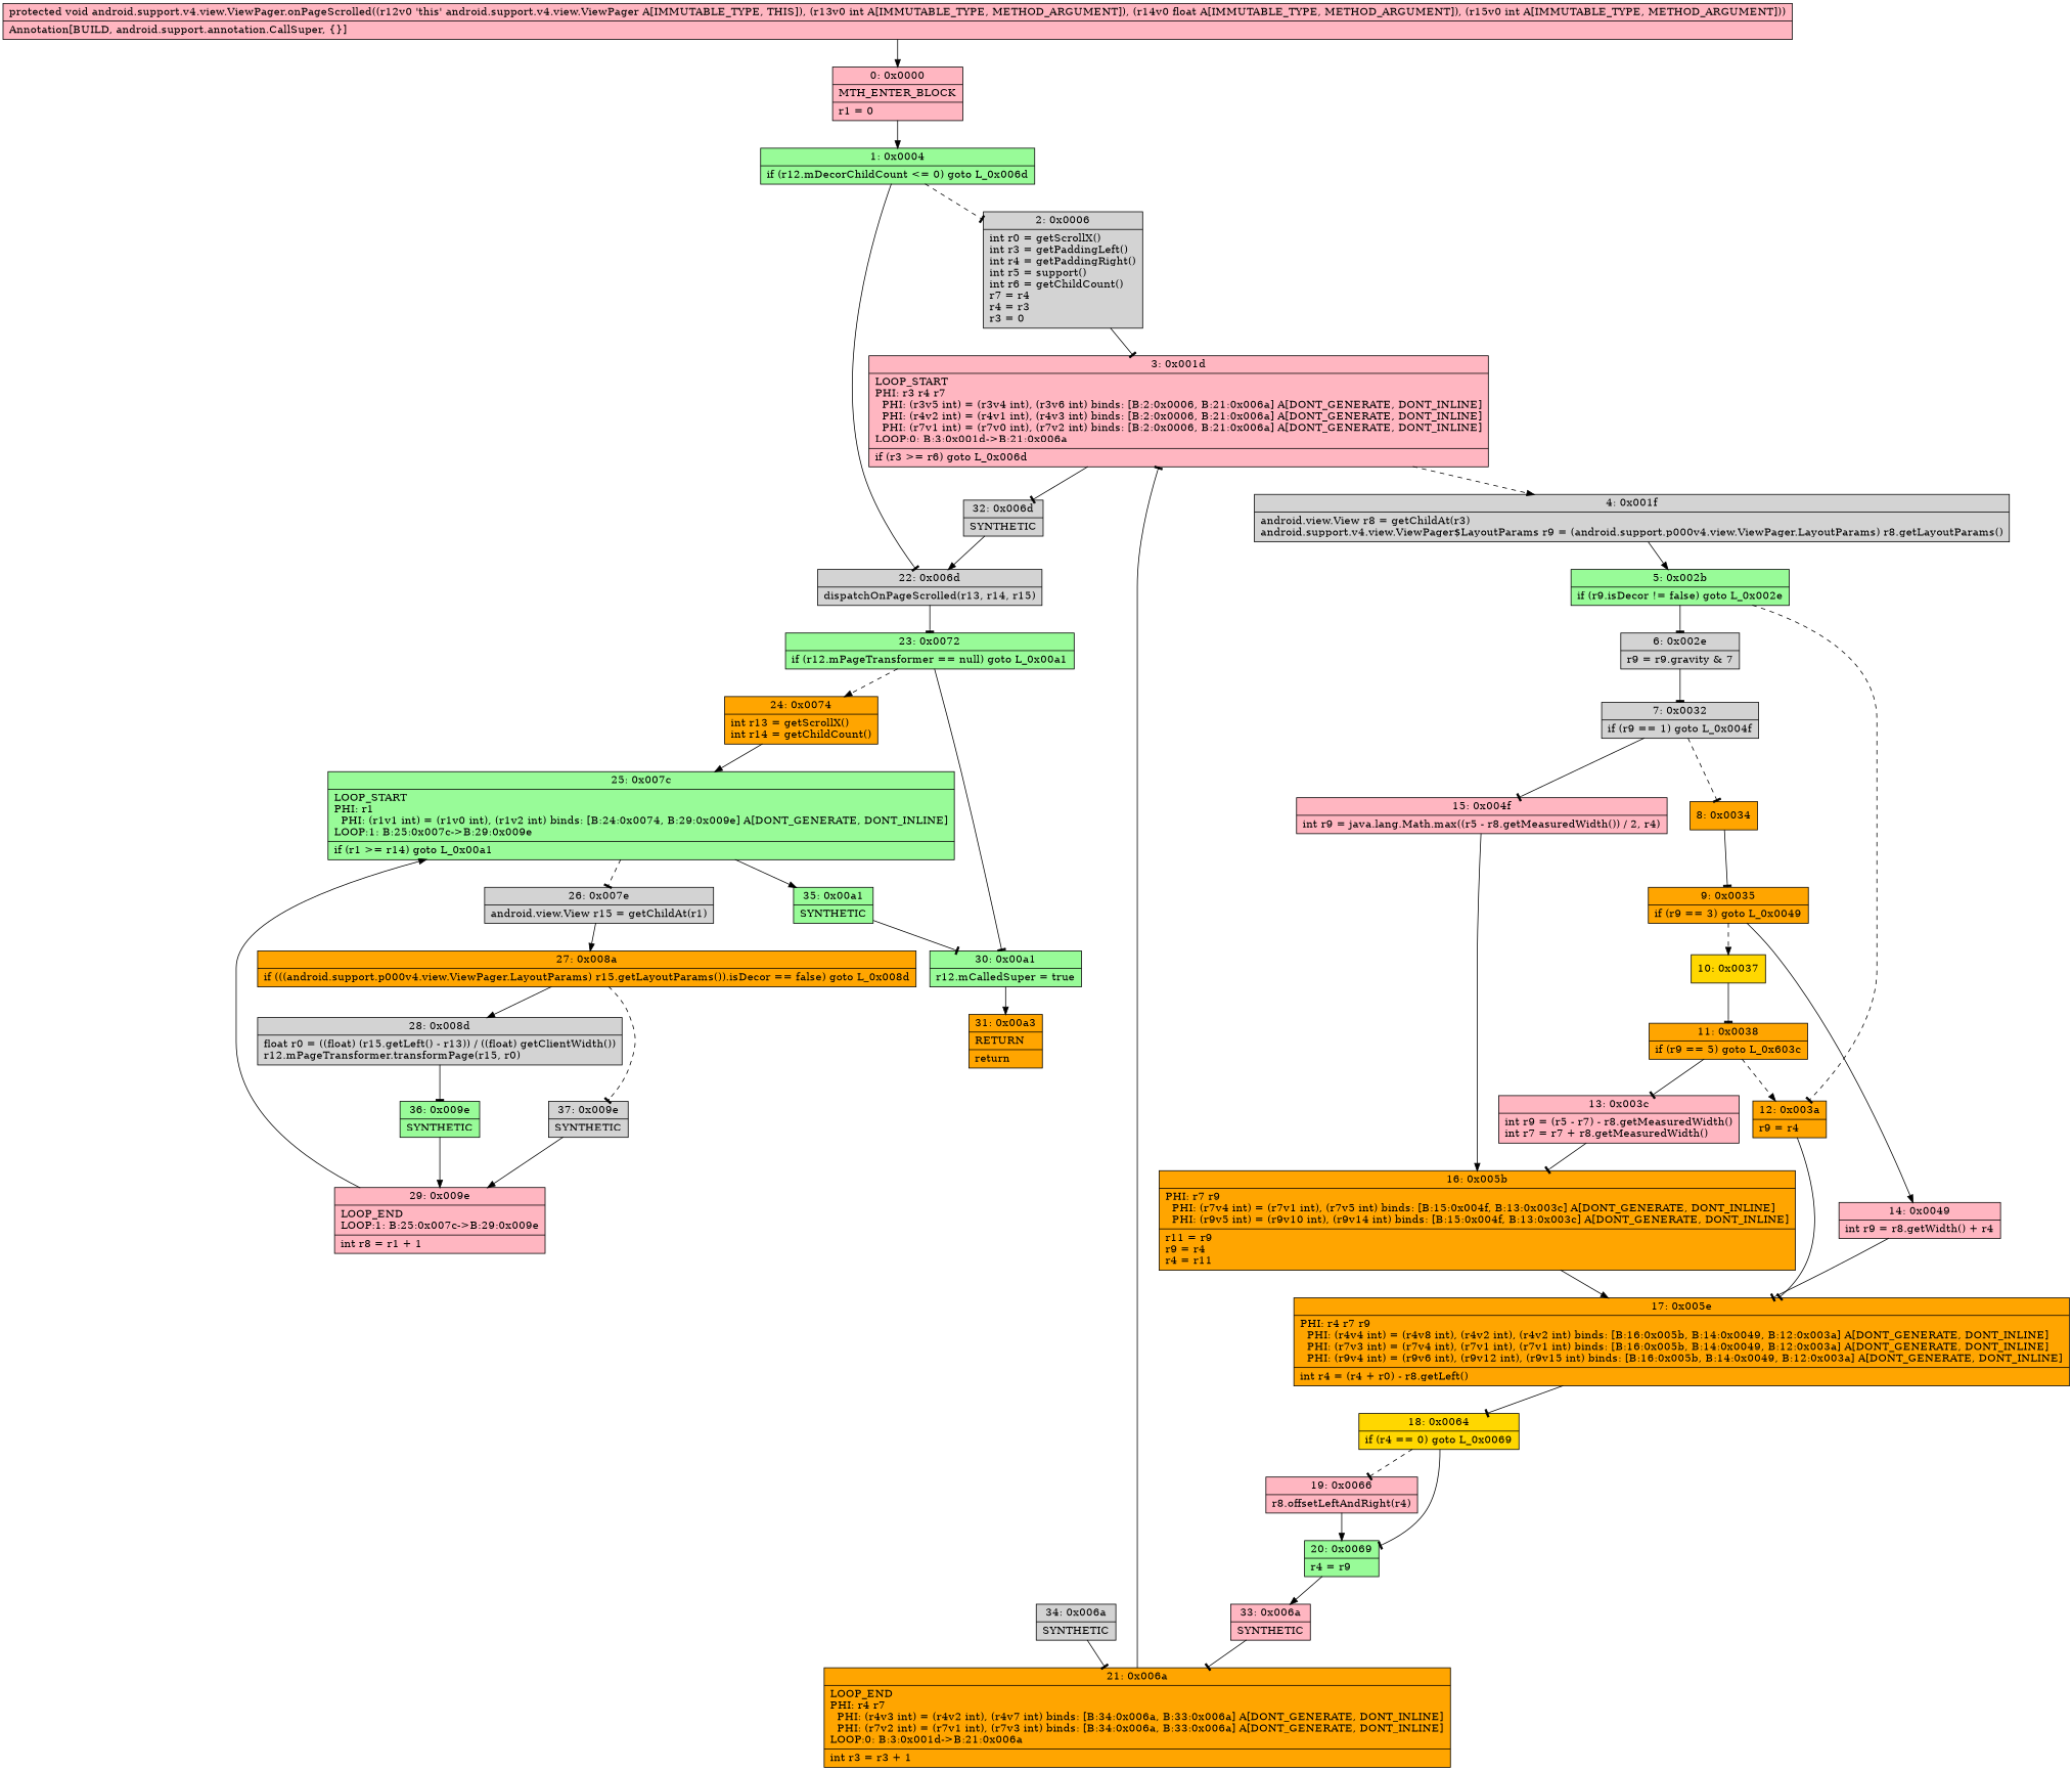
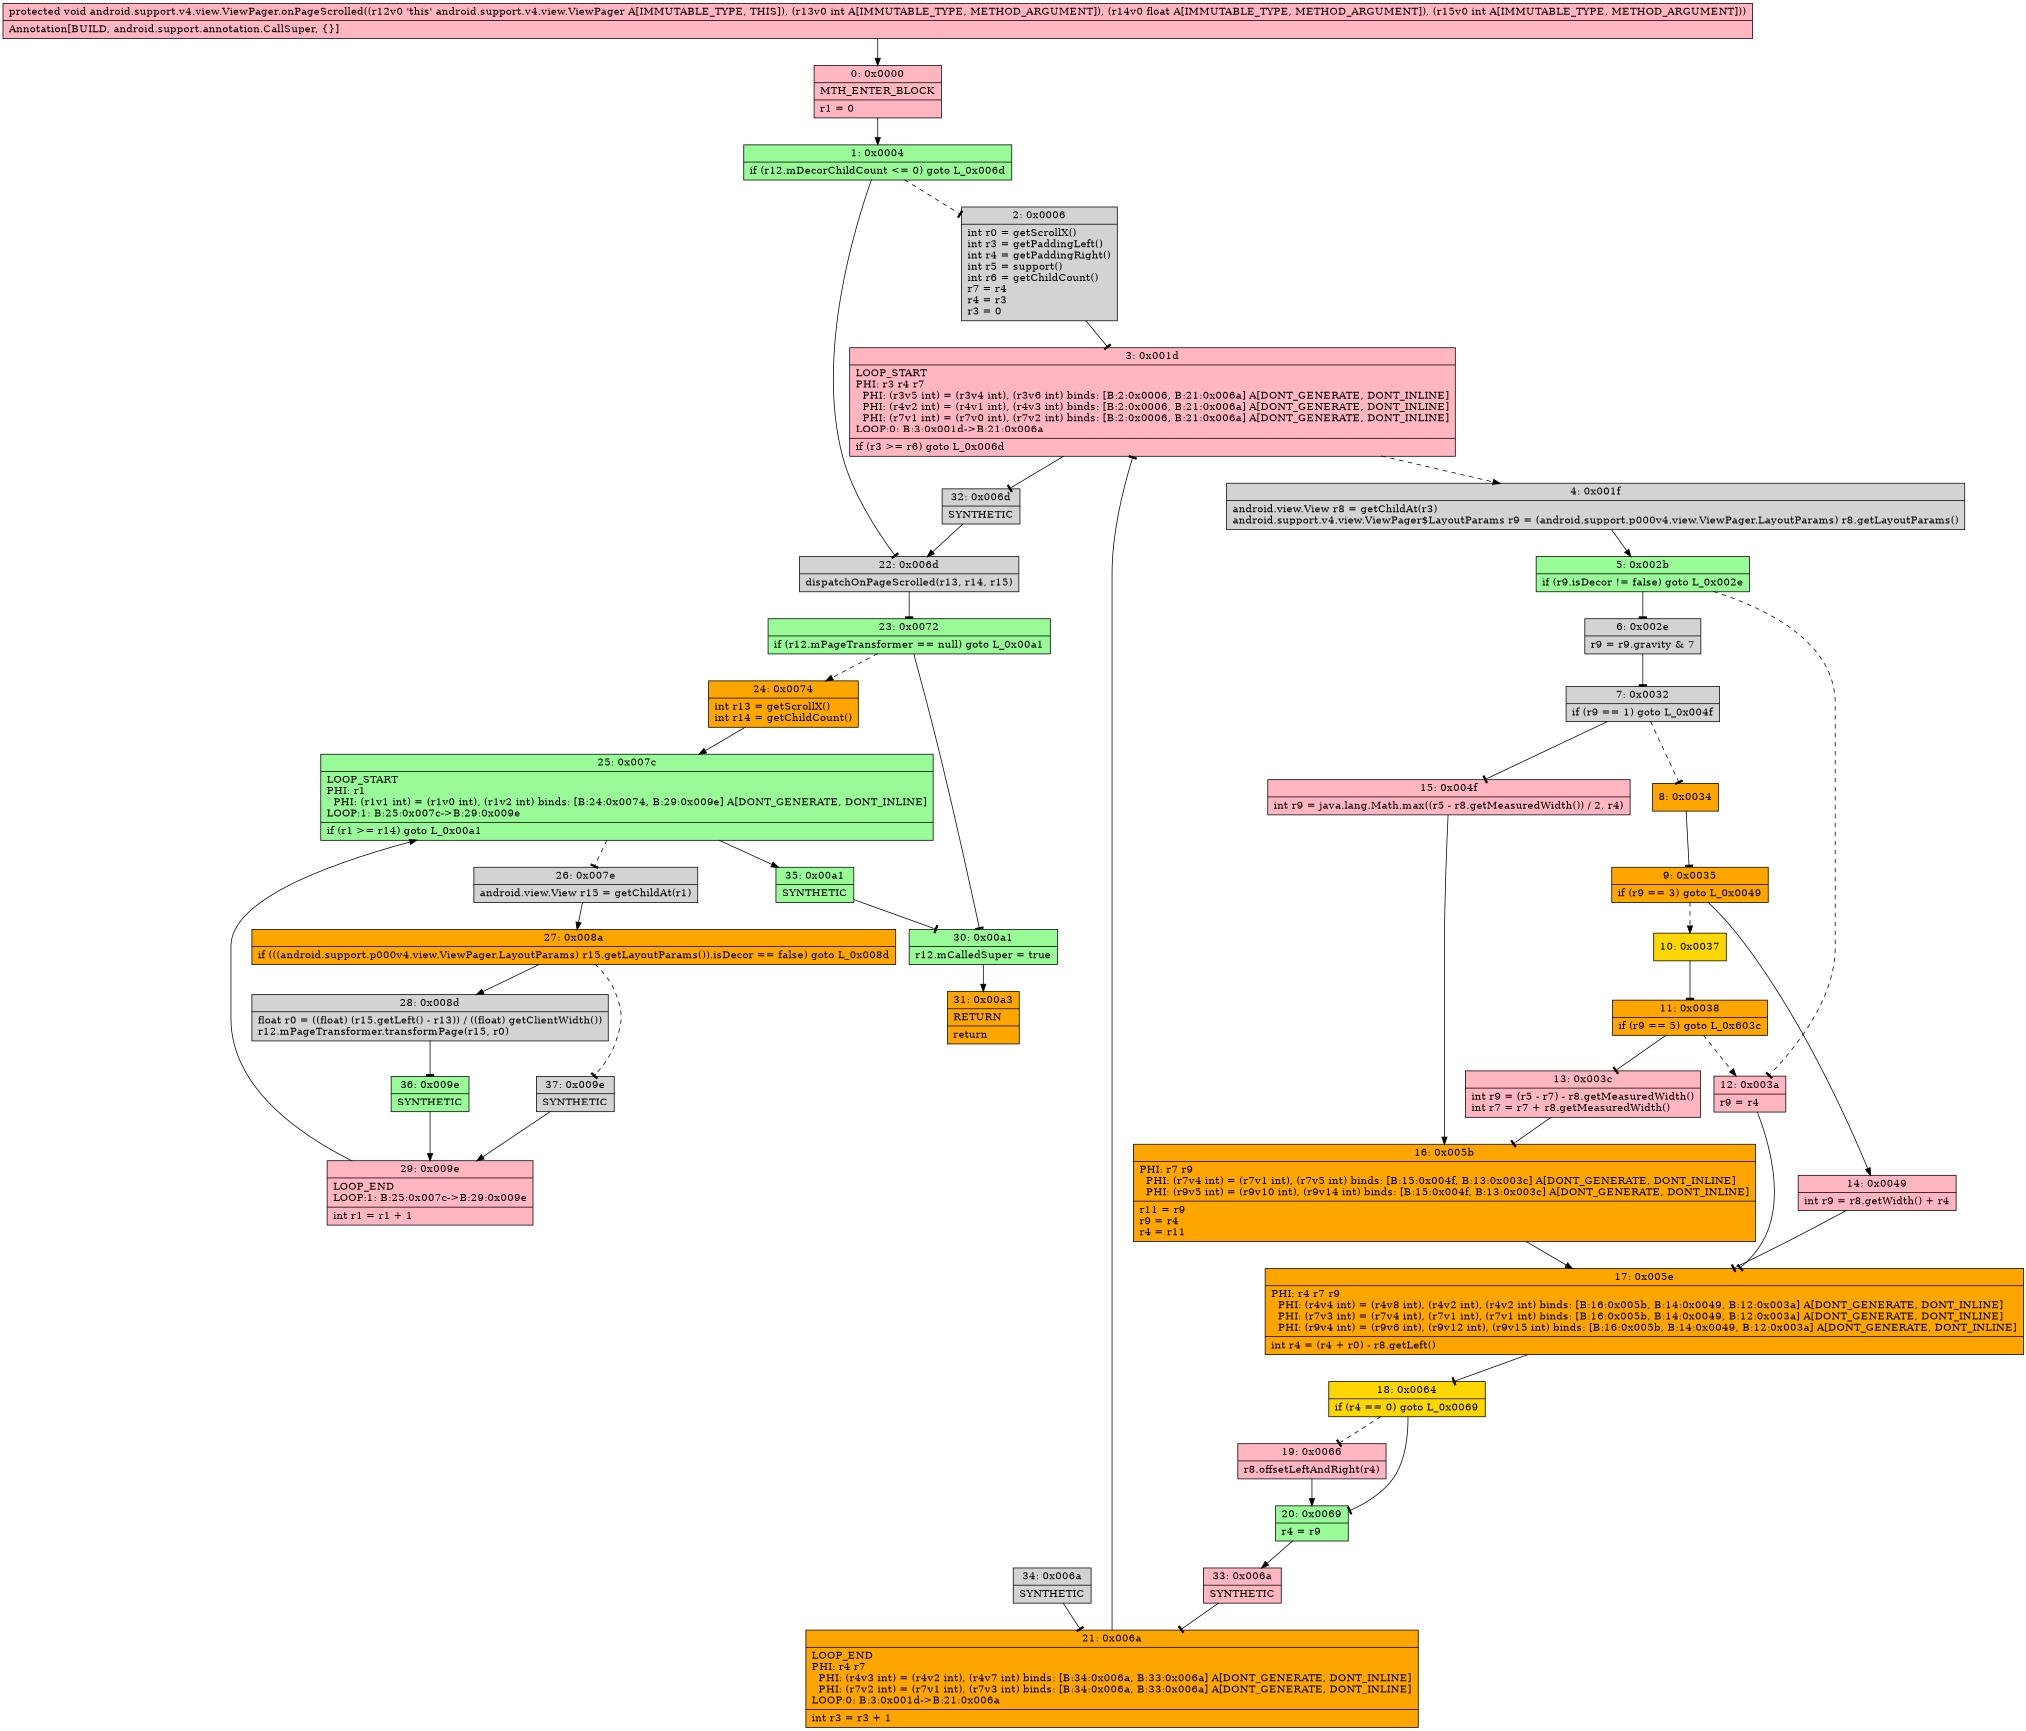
  digraph {
    node [fillcolor=lightpink shape=record style=filled]
    edge [arrowhead=tee]
    n1 [label="{0\:\ 0x0000|MTH_ENTER_BLOCK\l|r1 = 0\l}"]
    n2 [fillcolor=palegreen label="{1\:\ 0x0004|if (r12.mDecorChildCount \<= 0) goto L_0x006d\l}"]
    n3 [fillcolor=lightgrey label="{2\:\ 0x0006|int r0 = getScrollX()\lint r3 = getPaddingLeft()\lint r4 = getPaddingRight()\lint r5 = support()\lint r6 = getChildCount()\lr7 = r4\lr4 = r3\lr3 = 0\l}"]
    n4 [fillcolor=lightgrey label="{22\:\ 0x006d|dispatchOnPageScrolled(r13, r14, r15)\l}"]
    n5 [label="{3\:\ 0x001d|LOOP_START\lPHI: r3 r4 r7 \l  PHI: (r3v5 int) = (r3v4 int), (r3v6 int) binds: [B:2:0x0006, B:21:0x006a] A[DONT_GENERATE, DONT_INLINE]\l  PHI: (r4v2 int) = (r4v1 int), (r4v3 int) binds: [B:2:0x0006, B:21:0x006a] A[DONT_GENERATE, DONT_INLINE]\l  PHI: (r7v1 int) = (r7v0 int), (r7v2 int) binds: [B:2:0x0006, B:21:0x006a] A[DONT_GENERATE, DONT_INLINE]\lLOOP:0: B:3:0x001d\-\>B:21:0x006a\l|if (r3 \>= r6) goto L_0x006d\l}"]
    n6 [fillcolor=palegreen label="{23\:\ 0x0072|if (r12.mPageTransformer == null) goto L_0x00a1\l}"]
    n7 [fillcolor=lightgrey label="{4\:\ 0x001f|android.view.View r8 = getChildAt(r3)\landroid.support.v4.view.ViewPager$LayoutParams r9 = (android.support.p000v4.view.ViewPager.LayoutParams) r8.getLayoutParams()\l}"]
    n8 [fillcolor=lightgrey label="{32\:\ 0x006d|SYNTHETIC\l}"]
    n9 [fillcolor=palegreen label="{5\:\ 0x002b|if (r9.isDecor != false) goto L_0x002e\l}"]
    n10 [fillcolor=lightgrey label="{6\:\ 0x002e|r9 = r9.gravity & 7\l}"]
-   n11 [fillcolor=orange label="{12\:\ 0x003a|r9 = r4\l}"]
+   n11 [label="{12\:\ 0x003a|r9 = r4\l}"]
    n12 [fillcolor=lightgrey label="{7\:\ 0x0032|if (r9 == 1) goto L_0x004f\l}"]
    n13 [fillcolor=lightgrey label="{34\:\ 0x006a|SYNTHETIC\l}"]
    n14 [fillcolor=orange label="{21\:\ 0x006a|LOOP_END\lPHI: r4 r7 \l  PHI: (r4v3 int) = (r4v2 int), (r4v7 int) binds: [B:34:0x006a, B:33:0x006a] A[DONT_GENERATE, DONT_INLINE]\l  PHI: (r7v2 int) = (r7v1 int), (r7v3 int) binds: [B:34:0x006a, B:33:0x006a] A[DONT_GENERATE, DONT_INLINE]\lLOOP:0: B:3:0x001d\-\>B:21:0x006a\l|int r3 = r3 + 1\l}"]
    n15 [fillcolor=orange label="{8\:\ 0x0034}"]
    n16 [label="{15\:\ 0x004f|int r9 = java.lang.Math.max((r5 \- r8.getMeasuredWidth()) \/ 2, r4)\l}"]
    n17 [fillcolor=orange label="{9\:\ 0x0035|if (r9 == 3) goto L_0x0049\l}"]
    n18 [fillcolor=orange label="{16\:\ 0x005b|PHI: r7 r9 \l  PHI: (r7v4 int) = (r7v1 int), (r7v5 int) binds: [B:15:0x004f, B:13:0x003c] A[DONT_GENERATE, DONT_INLINE]\l  PHI: (r9v5 int) = (r9v10 int), (r9v14 int) binds: [B:15:0x004f, B:13:0x003c] A[DONT_GENERATE, DONT_INLINE]\l|r11 = r9\lr9 = r4\lr4 = r11\l}"]
    n19 [fillcolor=gold label="{10\:\ 0x0037}"]
    n20 [label="{14\:\ 0x0049|int r9 = r8.getWidth() + r4\l}"]
    n21 [fillcolor=orange label="{11\:\ 0x0038|if (r9 == 5) goto L_0x603c\l}"]
    n22 [fillcolor=orange label="{17\:\ 0x005e|PHI: r4 r7 r9 \l  PHI: (r4v4 int) = (r4v8 int), (r4v2 int), (r4v2 int) binds: [B:16:0x005b, B:14:0x0049, B:12:0x003a] A[DONT_GENERATE, DONT_INLINE]\l  PHI: (r7v3 int) = (r7v4 int), (r7v1 int), (r7v1 int) binds: [B:16:0x005b, B:14:0x0049, B:12:0x003a] A[DONT_GENERATE, DONT_INLINE]\l  PHI: (r9v4 int) = (r9v6 int), (r9v12 int), (r9v15 int) binds: [B:16:0x005b, B:14:0x0049, B:12:0x003a] A[DONT_GENERATE, DONT_INLINE]\l|int r4 = (r4 + r0) \- r8.getLeft()\l}"]
    n23 [label="{13\:\ 0x003c|int r9 = (r5 \- r7) \- r8.getMeasuredWidth()\lint r7 = r7 + r8.getMeasuredWidth()\l}"]
    n24 [fillcolor=gold label="{18\:\ 0x0064|if (r4 == 0) goto L_0x0069\l}"]
    n25 [label="{19\:\ 0x0066|r8.offsetLeftAndRight(r4)\l}"]
    n26 [fillcolor=palegreen label="{20\:\ 0x0069|r4 = r9\l}"]
    n27 [label="{33\:\ 0x006a|SYNTHETIC\l}"]
    n28 [fillcolor=orange label="{24\:\ 0x0074|int r13 = getScrollX()\lint r14 = getChildCount()\l}"]
    n29 [fillcolor=palegreen label="{30\:\ 0x00a1|r12.mCalledSuper = true\l}"]
    n30 [fillcolor=palegreen label="{25\:\ 0x007c|LOOP_START\lPHI: r1 \l  PHI: (r1v1 int) = (r1v0 int), (r1v2 int) binds: [B:24:0x0074, B:29:0x009e] A[DONT_GENERATE, DONT_INLINE]\lLOOP:1: B:25:0x007c\-\>B:29:0x009e\l|if (r1 \>= r14) goto L_0x00a1\l}"]
    n31 [fillcolor=orange label="{31\:\ 0x00a3|RETURN\l|return\l}"]
    n32 [fillcolor=lightgrey label="{26\:\ 0x007e|android.view.View r15 = getChildAt(r1)\l}"]
    n33 [fillcolor=palegreen label="{35\:\ 0x00a1|SYNTHETIC\l}"]
    n34 [fillcolor=orange label="{27\:\ 0x008a|if (((android.support.p000v4.view.ViewPager.LayoutParams) r15.getLayoutParams()).isDecor == false) goto L_0x008d\l}"]
    n35 [fillcolor=lightgrey label="{28\:\ 0x008d|float r0 = ((float) (r15.getLeft() \- r13)) \/ ((float) getClientWidth())\lr12.mPageTransformer.transformPage(r15, r0)\l}"]
    n36 [fillcolor=lightgrey label="{37\:\ 0x009e|SYNTHETIC\l}"]
    n37 [fillcolor=palegreen label="{36\:\ 0x009e|SYNTHETIC\l}"]
-   n38 [label="{29\:\ 0x009e|LOOP_END\lLOOP:1: B:25:0x007c\-\>B:29:0x009e\l|int r8 = r1 + 1\l}"]
+   n38 [label="{29\:\ 0x009e|LOOP_END\lLOOP:1: B:25:0x007c\-\>B:29:0x009e\l|int r1 = r1 + 1\l}"]
    n39 [label="{protected void android.support.v4.view.ViewPager.onPageScrolled((r12v0 'this' android.support.v4.view.ViewPager A[IMMUTABLE_TYPE, THIS]), (r13v0 int A[IMMUTABLE_TYPE, METHOD_ARGUMENT]), (r14v0 float A[IMMUTABLE_TYPE, METHOD_ARGUMENT]), (r15v0 int A[IMMUTABLE_TYPE, METHOD_ARGUMENT]))  | Annotation[BUILD, android.support.annotation.CallSuper, \{\}]\l}"]
    n1 -> n2 [arrowhead=normal]
    n2 -> n3 [style=dashed]
    n2 -> n4
    n3 -> n5
    n4 -> n6
    n5 -> n7 [arrowhead=normal style=dashed]
    n5 -> n8
    n6 -> n28 [arrowhead=normal style=dashed]
    n6 -> n29
    n7 -> n9 [arrowhead=normal]
    n8 -> n4 [arrowhead=normal]
    n9 -> n10
    n9 -> n11 [style=dashed]
    n10 -> n12
    n11 -> n22
    n12 -> n15 [style=dashed]
    n12 -> n16
    n13 -> n14
    n14 -> n5
    n15 -> n17
    n16 -> n18 [arrowhead=normal]
    n17 -> n19 [arrowhead=normal style=dashed]
    n17 -> n20 [arrowhead=normal]
    n18 -> n22 [arrowhead=normal]
    n19 -> n21
    n20 -> n22
    n21 -> n11 [arrowhead=normal style=dashed]
    n21 -> n23
    n22 -> n24
    n23 -> n18
    n24 -> n25 [style=dashed]
    n24 -> n26
    n25 -> n26 [arrowhead=normal]
    n26 -> n27 [arrowhead=normal]
    n27 -> n14
    n28 -> n30 [arrowhead=normal]
    n29 -> n31 [arrowhead=normal]
    n30 -> n32 [style=dashed]
    n30 -> n33 [arrowhead=normal]
    n32 -> n34 [arrowhead=normal]
    n33 -> n29
    n34 -> n35 [arrowhead=normal]
    n34 -> n36 [style=dashed]
    n35 -> n37
    n36 -> n38 [arrowhead=normal]
    n37 -> n38 [arrowhead=normal]
    n38 -> n30 [arrowhead=normal]
    n39 -> n1 [arrowhead=normal]
  }
